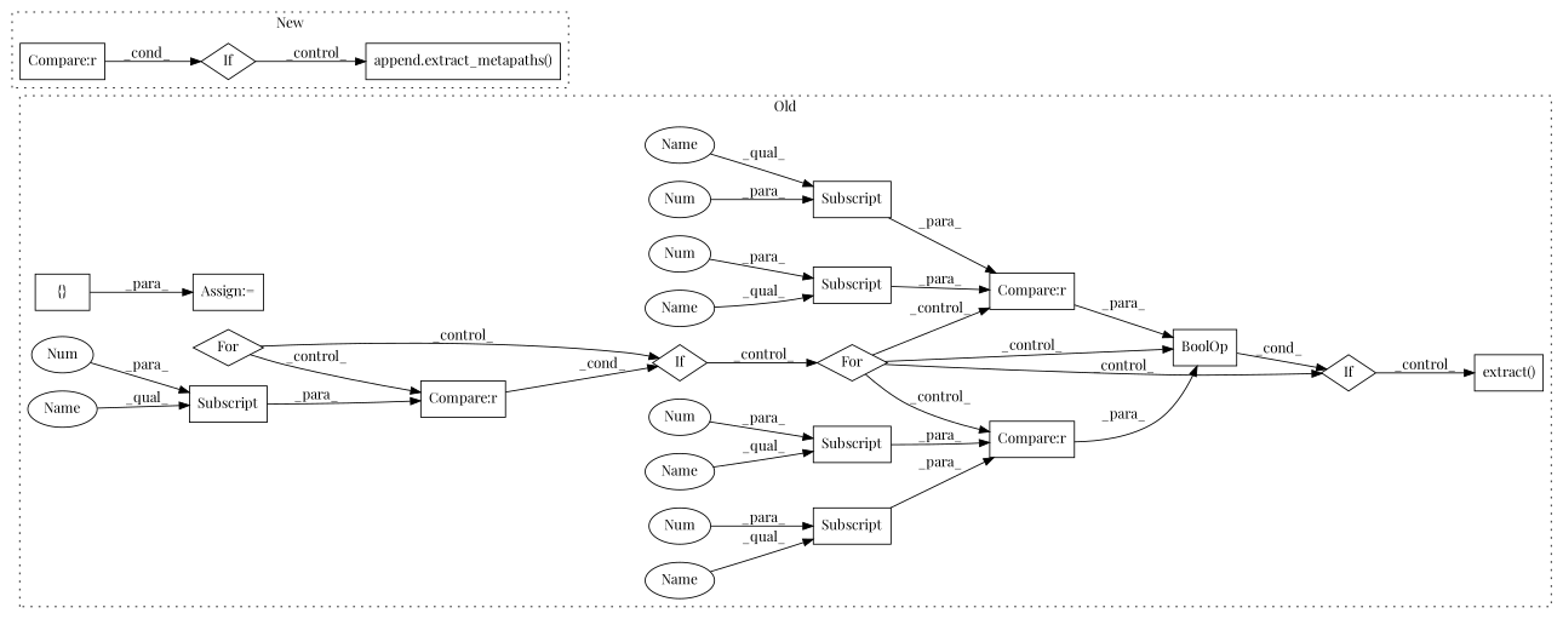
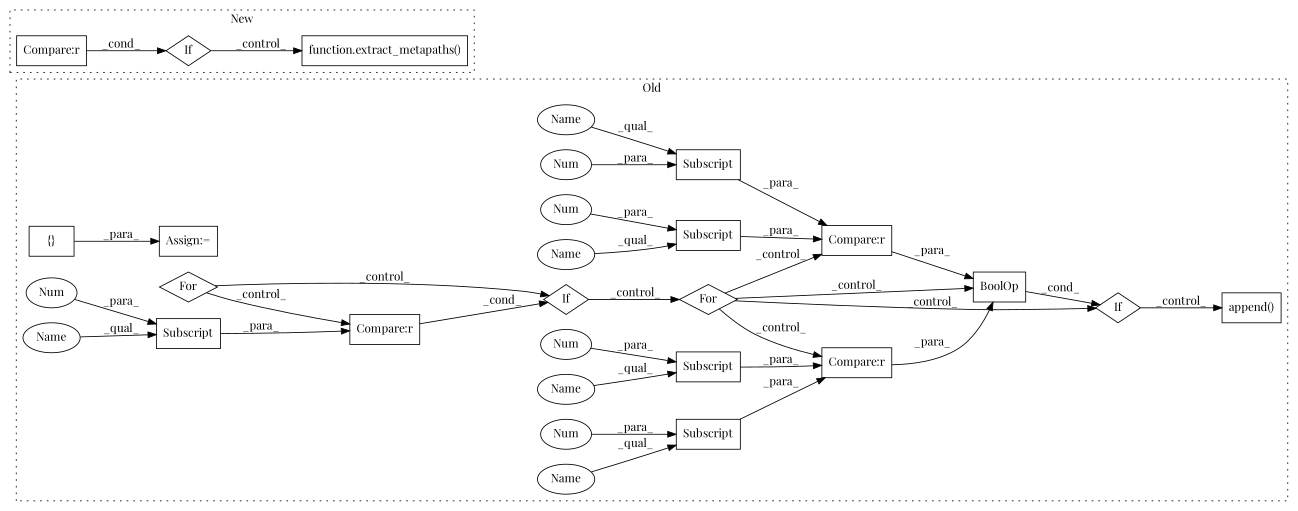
  digraph {
    fontname="Playfair Display"
    rankdir=LR
    node [a=63 fontname="Playfair Display" l="8,0" s=2264 shape=box]
    edge [fontname="Playfair Display"]
    n1 [a=59 l="2,1" label="{}" s="2130,2130"]
-   n2 [a=75 l="11,1" label="extract()" s="2335,2360"]
+   n2 [a=75 l="11,1" label="append()" s="2335,2360"]
    n3 [a=96 l=3 label=If s=2261 shape=diamond]
    n4 [a=107 l="4,22" label=For s="2220,2239" shape=diamond]
    n5 [a=96 l=3 label=If s=2174 shape=diamond]
    n6 [a=40 l=25 label="Compare:r" s=2177]
    n7 [a=40 l=20 label="Compare:r" s=2289]
    n8 [a=40 l=20 label="Compare:r"]
    n9 [label=Subscript s="2264,0"]
    n10 [a=72 l=45 label=BoolOp]
    n11 [label=Subscript s="2289,0"]
    n12 [label=Subscript s="2177,0"]
    n13 [label=Subscript s="2276,0"]
    n14 [a=107 l="4,14" label=For s="2141,2160" shape=diamond]
    n15 [label=Subscript s="2301,0"]
    n16 [a=76 l=1 label=Num s=2183 shape=ellipse]
    n17 [a=76 l=1 label=Num s=2270 shape=ellipse]
    n18 [a=76 l=1 label=Num s=2282 shape=ellipse]
    n19 [a=76 l=1 label=Num s=2295 shape=ellipse]
    n20 [a=76 l=1 label=Num s=2307 shape=ellipse]
    n21 [a=68 l=3 label="Assign:=" s=2127]
    n22 [a=87 l=5 label=Name s=2301 shape=ellipse]
    n23 [a=87 l=5 label=Name s=2276 shape=ellipse]
    n24 [a=87 l=5 label=Name s=2177 shape=ellipse]
    n25 [a=87 l=5 label=Name s=2289 shape=ellipse]
    n26 [a=87 l=5 label=Name shape=ellipse]
-   n27 [a=75 l="18,1" label="append.extract_metapaths()" s="2294,2346"]
+   n27 [a=75 l="18,1" label="function.extract_metapaths()" s="2294,2346"]
    n28 [a=96 l=3 label=If s=2241 shape=diamond]
    n29 [a=40 l=23 label="Compare:r" s=2244]
    subgraph cluster_1 {
      label=Old
      style=dotted
      n1
      n2
      n3
      n4
      n5
      n6
      n7
      n8
      n9
      n10
      n11
      n12
      n13
      n14
      n15
      n16
      n17
      n18
      n19
      n20
      n21
      n22
      n23
      n24
      n25
      n26
    }
    subgraph cluster_2 {
      label=New
      style=dotted
      n27
      n28
      n29
    }
    n1 -> n21 [label=_para_]
    n3 -> n2 [label=_control_]
    n4 -> n3 [label=_control_]
    n4 -> n7 [label=_control_]
    n4 -> n8 [label=_control_]
    n4 -> n10 [label=_control_]
    n5 -> n4 [label=_control_]
    n6 -> n5 [label=_cond_]
    n7 -> n10 [label=_para_]
    n8 -> n10 [label=_para_]
    n9 -> n8 [label=_para_]
    n10 -> n3 [label=_cond_]
    n11 -> n7 [label=_para_]
    n12 -> n6 [label=_para_]
    n13 -> n8 [label=_para_]
    n14 -> n5 [label=_control_]
    n14 -> n6 [label=_control_]
    n15 -> n7 [label=_para_]
    n16 -> n12 [label=_para_]
    n17 -> n9 [label=_para_]
    n18 -> n13 [label=_para_]
    n19 -> n11 [label=_para_]
    n20 -> n15 [label=_para_]
    n22 -> n15 [label=_qual_]
    n23 -> n13 [label=_qual_]
    n24 -> n12 [label=_qual_]
    n25 -> n11 [label=_qual_]
    n26 -> n9 [label=_qual_]
    n28 -> n27 [label=_control_]
    n29 -> n28 [label=_cond_]
  }
